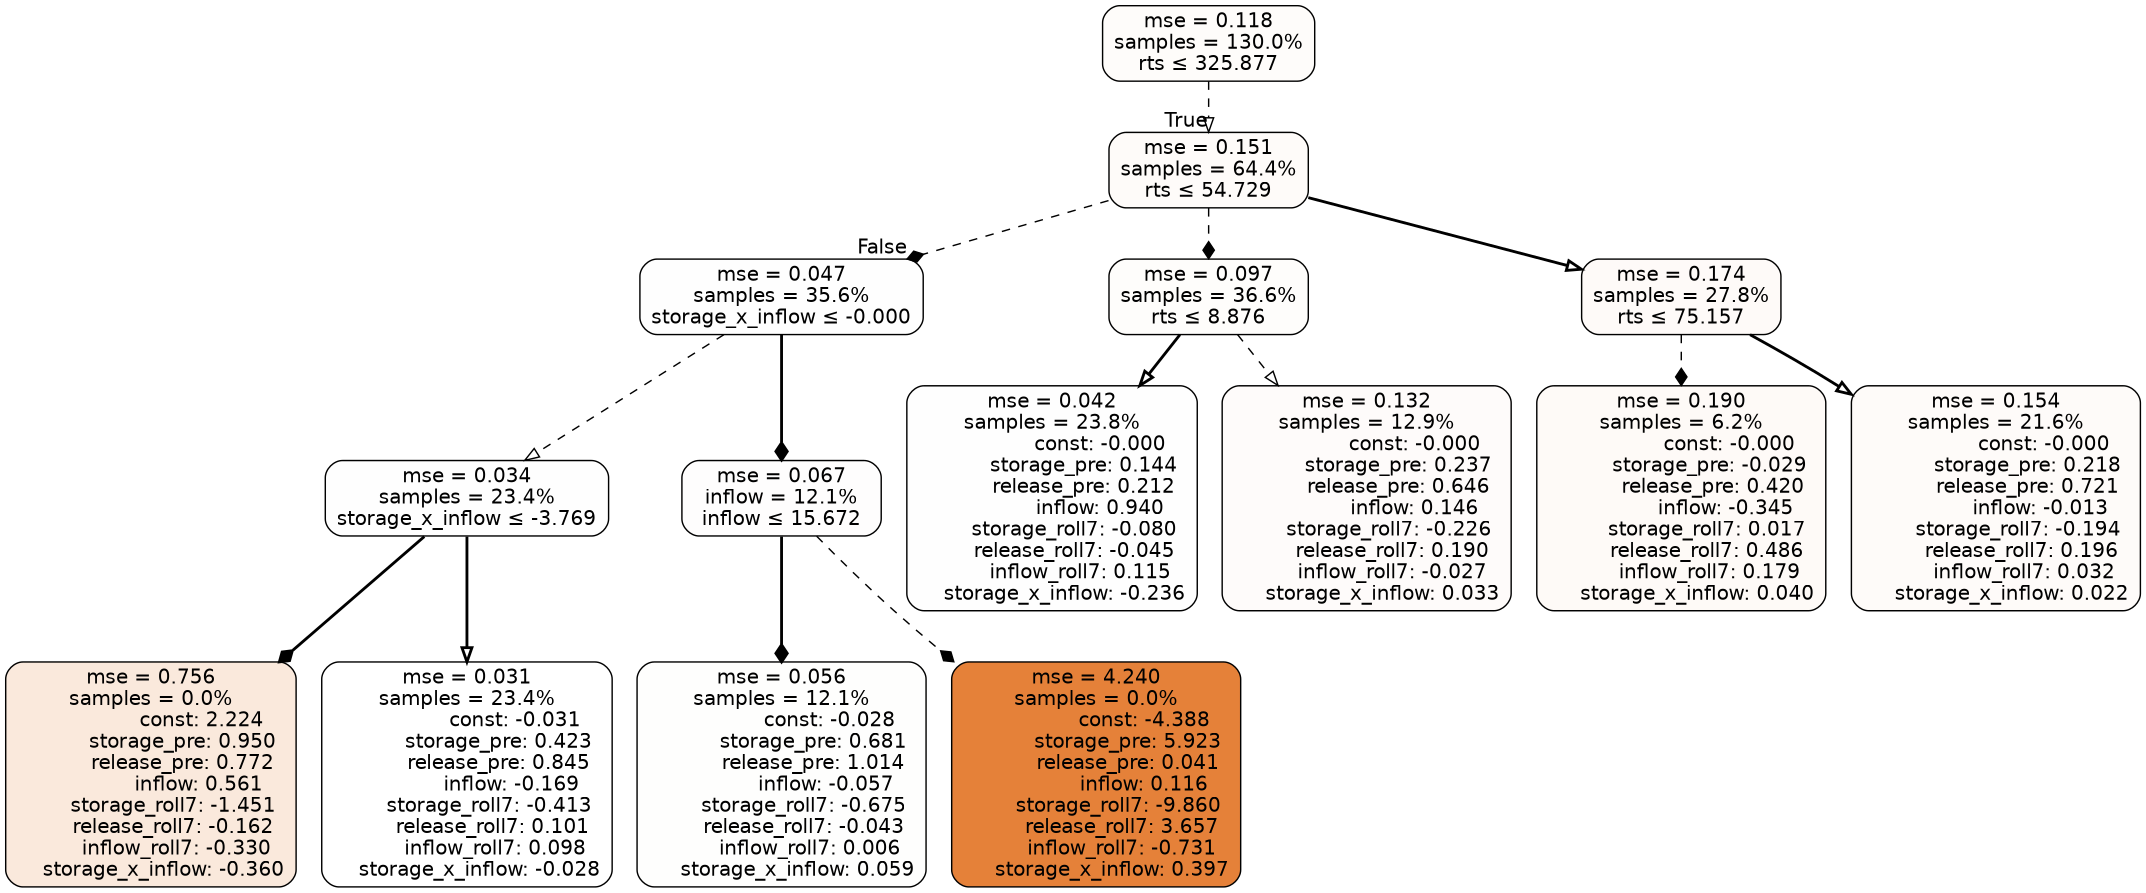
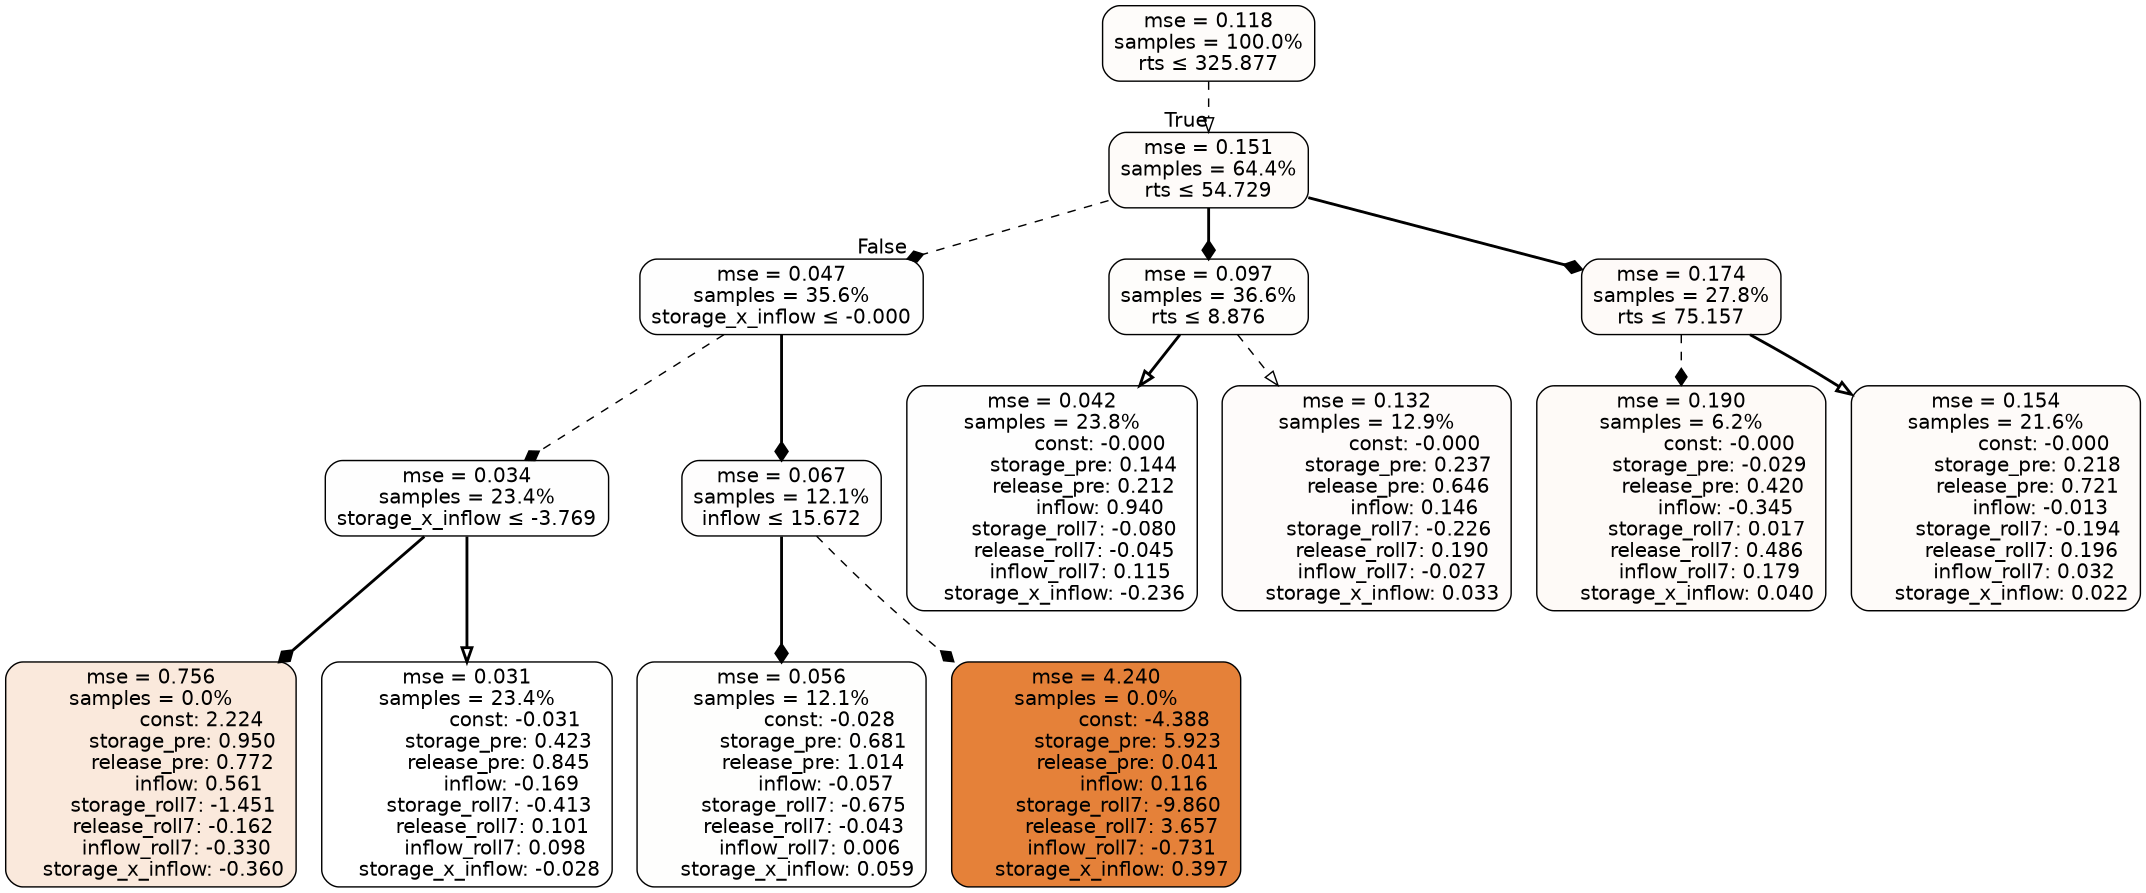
  digraph {
    node [color=black fillcolor="#fefefe" fontname=helvetica shape=rectangle style="filled, rounded"]
    edge [arrowhead=onormal fontname=helvetica style=bold]
-   n1 [fillcolor="#fefcfa" label="mse = 0.118\nsamples = 130.0%\nrts &le; 325.877"]
+   n1 [fillcolor="#fefcfa" label="mse = 0.118\nsamples = 100.0%\nrts &le; 325.877"]
    n2 [fillcolor="#fefbf9" label="mse = 0.151\nsamples = 64.4%\nrts &le; 54.729"]
    n3 [label="mse = 0.047\nsamples = 35.6%\nstorage_x_inflow &le; -0.000"]
    n4 [fillcolor="#fefdfb" label="mse = 0.097\nsamples = 36.6%\nrts &le; 8.876"]
    n5 [fillcolor="#fefaf8" label="mse = 0.174\nsamples = 27.8%\nrts &le; 75.157"]
    n6 [label="mse = 0.034\nsamples = 23.4%\nstorage_x_inflow &le; -3.769"]
-   n7 [fillcolor="#fefdfd" label="mse = 0.067\ninflow = 12.1%\ninflow &le; 15.672"]
+   n7 [fillcolor="#fefdfd" label="mse = 0.067\nsamples = 12.1%\ninflow &le; 15.672"]
    n8 [label="mse = 0.042\nsamples = 23.8%\n               const: -0.000\n          storage_pre: 0.144\n          release_pre: 0.212\n               inflow: 0.940\n       storage_roll7: -0.080\n       release_roll7: -0.045\n         inflow_roll7: 0.115\n    storage_x_inflow: -0.236"]
    n9 [fillcolor="#fefbfa" label="mse = 0.132\nsamples = 12.9%\n               const: -0.000\n          storage_pre: 0.237\n          release_pre: 0.646\n               inflow: 0.146\n       storage_roll7: -0.226\n        release_roll7: 0.190\n        inflow_roll7: -0.027\n     storage_x_inflow: 0.033"]
    n10 [fillcolor="#fefaf7" label="mse = 0.190\nsamples = 6.2%\n               const: -0.000\n         storage_pre: -0.029\n          release_pre: 0.420\n              inflow: -0.345\n        storage_roll7: 0.017\n        release_roll7: 0.486\n         inflow_roll7: 0.179\n     storage_x_inflow: 0.040"]
    n11 [fillcolor="#fefbf9" label="mse = 0.154\nsamples = 21.6%\n               const: -0.000\n          storage_pre: 0.218\n          release_pre: 0.721\n              inflow: -0.013\n       storage_roll7: -0.194\n        release_roll7: 0.196\n         inflow_roll7: 0.032\n     storage_x_inflow: 0.022"]
    n12 [fillcolor="#fae9dc" label="mse = 0.756\nsamples = 0.0%\n                const: 2.224\n          storage_pre: 0.950\n          release_pre: 0.772\n               inflow: 0.561\n       storage_roll7: -1.451\n       release_roll7: -0.162\n        inflow_roll7: -0.330\n    storage_x_inflow: -0.360"]
    n13 [fillcolor="#ffffff" label="mse = 0.031\nsamples = 23.4%\n               const: -0.031\n          storage_pre: 0.423\n          release_pre: 0.845\n              inflow: -0.169\n       storage_roll7: -0.413\n        release_roll7: 0.101\n         inflow_roll7: 0.098\n    storage_x_inflow: -0.028"]
    n14 [fillcolor="#fefefd" label="mse = 0.056\nsamples = 12.1%\n               const: -0.028\n          storage_pre: 0.681\n          release_pre: 1.014\n              inflow: -0.057\n       storage_roll7: -0.675\n       release_roll7: -0.043\n         inflow_roll7: 0.006\n     storage_x_inflow: 0.059"]
    n15 [fillcolor="#e58139" label="mse = 4.240\nsamples = 0.0%\n               const: -4.388\n          storage_pre: 5.923\n          release_pre: 0.041\n               inflow: 0.116\n       storage_roll7: -9.860\n        release_roll7: 3.657\n        inflow_roll7: -0.731\n     storage_x_inflow: 0.397"]
    n1 -> n2 [headlabel=True labelangle=45 labeldistance=2.5 style=dashed]
    n2 -> n3 [arrowhead=diamond headlabel=False labelangle=-45 labeldistance=2.5 style=dashed]
-   n2 -> n4 [arrowhead=diamond style=dashed]
-   n2 -> n5
-   n3 -> n6 [style=dashed]
+   n2 -> n4 [arrowhead=diamond]
+   n2 -> n5 [arrowhead=diamond]
+   n3 -> n6 [arrowhead=diamond style=dashed]
    n3 -> n7 [arrowhead=diamond]
    n4 -> n8
    n4 -> n9 [style=dashed]
    n5 -> n10 [arrowhead=diamond style=dashed]
    n5 -> n11
    n6 -> n12 [arrowhead=diamond]
    n6 -> n13
    n7 -> n14 [arrowhead=diamond]
    n7 -> n15 [arrowhead=diamond style=dashed]
  }
